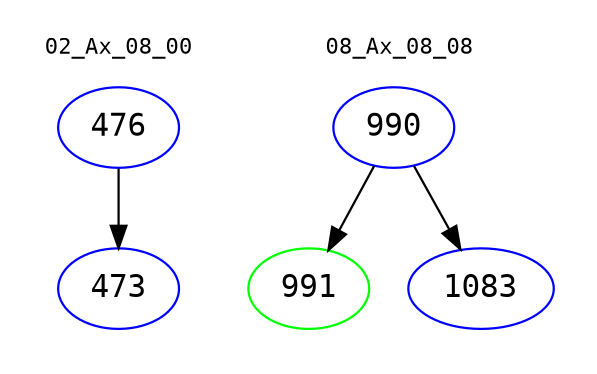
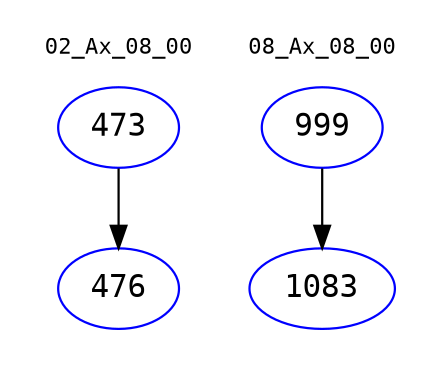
  digraph {
    fontname="DejaVu Sans Mono"
    node [color=blue fontname="DejaVu Sans Mono"]
    edge [color=black fontname="DejaVu Sans Mono"]
    n1 [label=476]
    n2 [label=473]
-   n3 [label=990]
-   n4 [color=green label=991]
+   n3 [label=999]
    n5 [label=1083]
    subgraph cluster_1 {
      color=white
      fontsize=10
      label="02_Ax_08_00"
      n1
      n2
    }
    subgraph cluster_2 {
      color=white
      fontsize=10
-     label="08_Ax_08_08"
+     label="08_Ax_08_00"
      n3
-     n4
      n5
    }
-   n1 -> n2
-   n3 -> n4
+   n2 -> n1
    n3 -> n5
  }
